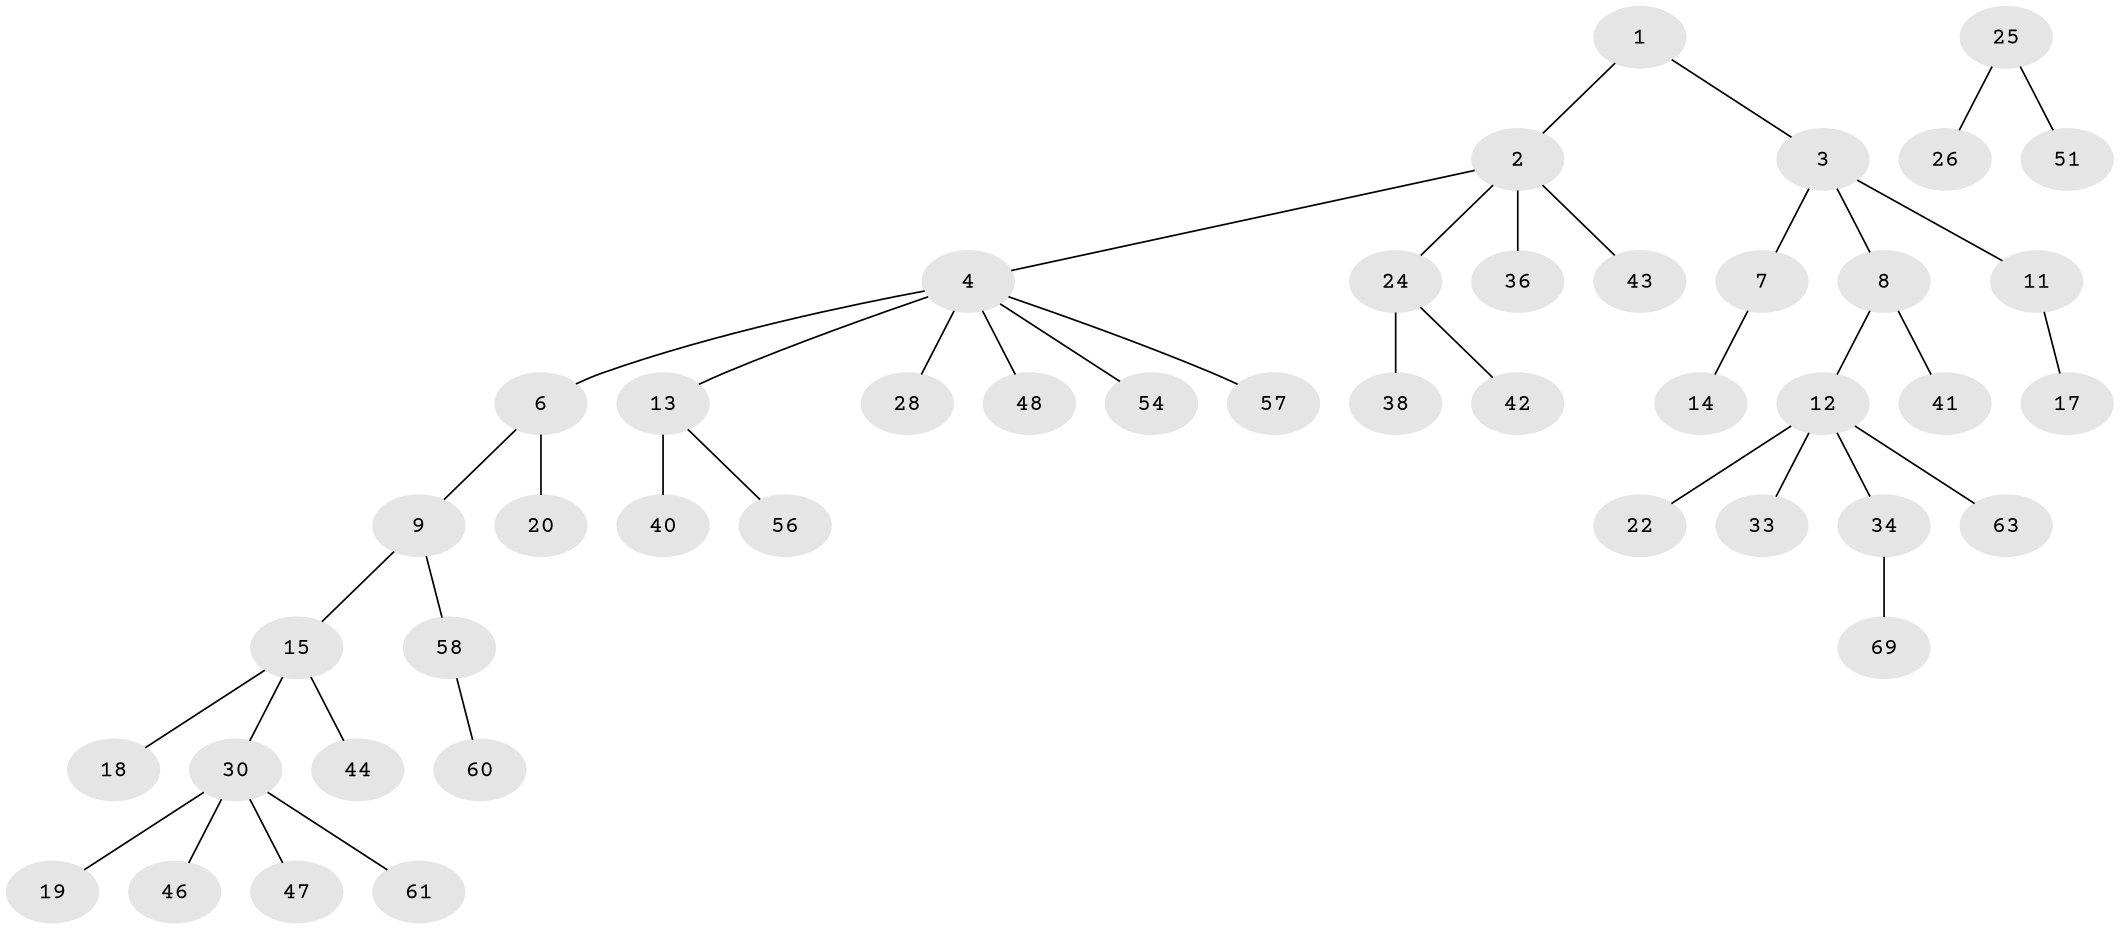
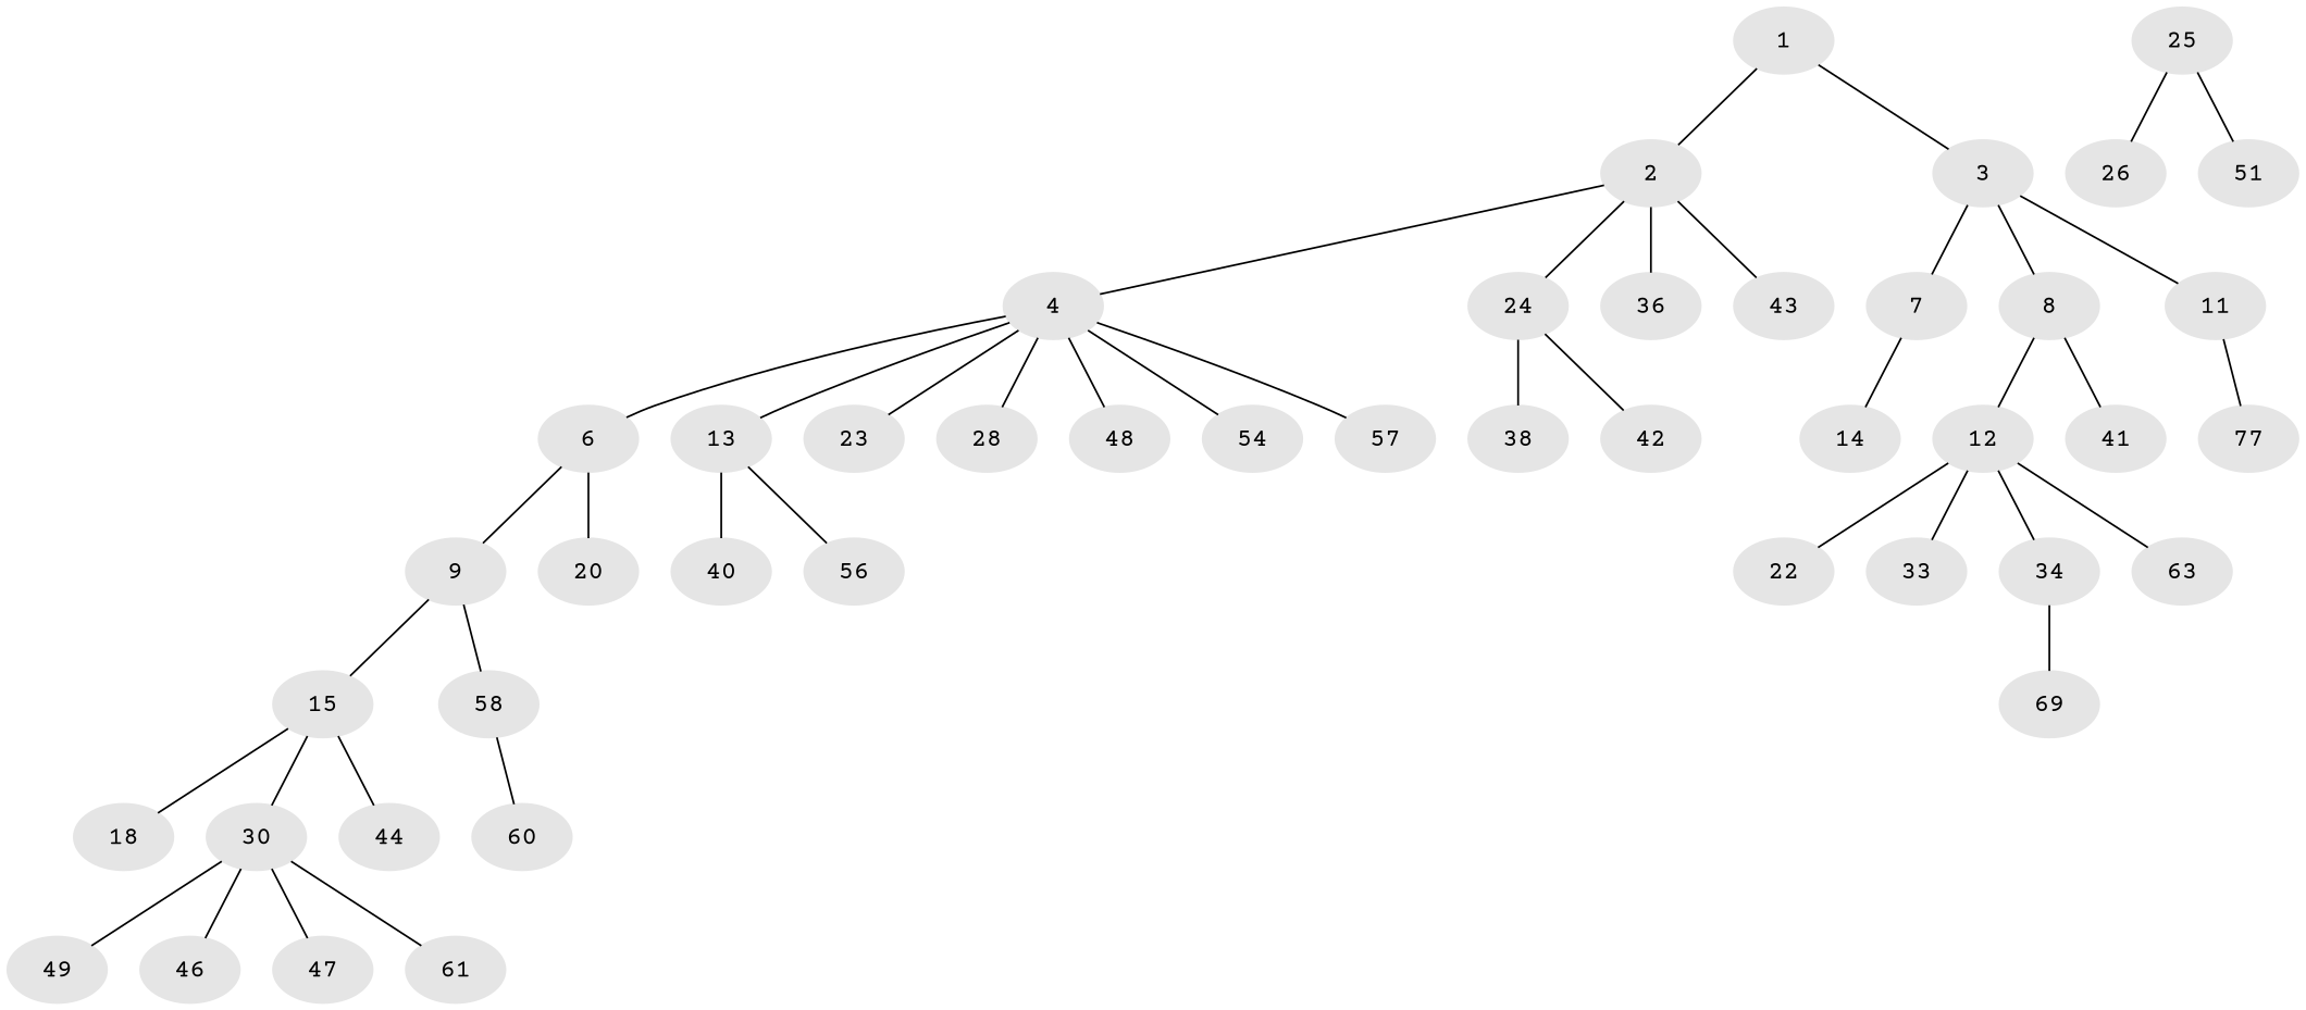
  graph {
    fontname="Courier Prime"
    node [color=gray90 fontname="Courier Prime" style=filled]
    edge [fontname="Courier Prime"]
    1 [super="+62"]
    2 [super="+10"]
    3 [super="+32"]
    4 [super="+5"]
    24 [super="+37"]
    36
    43
    7 [super="+68"]
    8
    11 [super="+16"]
    6 [super="+31"]
    13 [super="+69"]
+   23 [super="+65"]
    28 [super="+59"]
    48 [super="+64"]
    54
    57
    38 [super="+67"]
    42
    26 [super="+27"]
    25
    51
    14
    12 [super="+21"]
    41 [super="+52"]
-   17
+   17 [label=77]
    9
    20
    40
    56 [super="+66"]
    15 [super="+55"]
    58 [super="+63"]
    22
    33
    34 [super="+35"]
    n36 [label=63]
    18
    30 [super="+49"]
    44
    60
    n41 [label=69]
-   19 [super="+45"]
+   19 [super="+45" label=49]
    46
    47
    61
    1 -- 2
    1 -- 3
    2 -- 4
    2 -- 24
    2 -- 36
    2 -- 43
    3 -- 7
    3 -- 8
    3 -- 11
    4 -- 6
    4 -- 13
+   4 -- 23
    4 -- 28
    4 -- 48
    4 -- 54
    4 -- 57
    24 -- 38
    24 -- 42
    7 -- 14
    8 -- 12
    8 -- 41
    11 -- 17
    6 -- 9
    6 -- 20
    13 -- 40
    13 -- 56
    25 -- 26
    25 -- 51
    12 -- 22
    12 -- 33
    12 -- 34
    12 -- n36
    9 -- 15
    9 -- 58
    15 -- 18
    15 -- 30
    15 -- 44
    58 -- 60
    34 -- n41
    30 -- 19
    30 -- 46
    30 -- 47
    30 -- 61
  }
